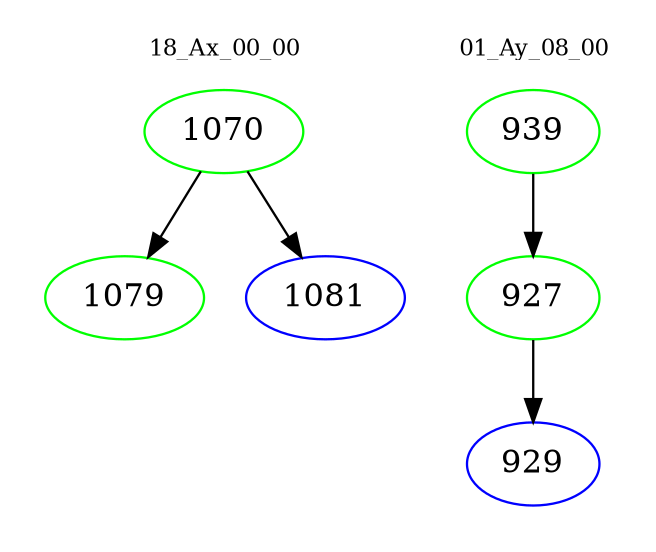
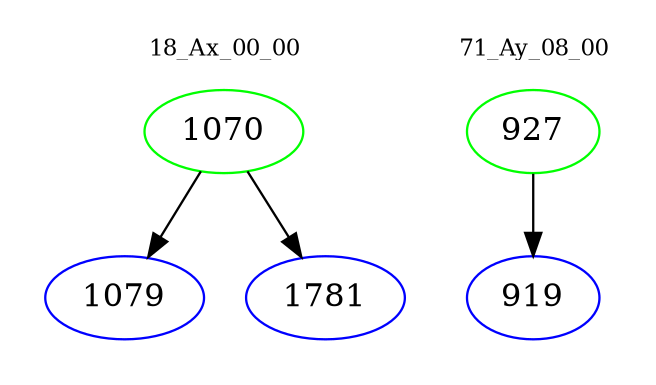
  digraph {
    node [color=green]
    edge [color=black]
-   n1 [label=1079]
+   n1 [color=blue label=1079]
    n2 [label=1070]
-   n3 [color=blue label=1081]
-   n4 [label=939]
+   n3 [color=blue label=1781]
    n5 [label=927]
-   n6 [color=blue label=929]
+   n6 [color=blue label=919]
    subgraph cluster_1 {
      color=white
      fontsize=10
      label="18_Ax_00_00"
      n1
      n2
      n3
    }
    subgraph cluster_2 {
      color=white
      fontsize=10
-     label="01_Ay_08_00"
-     n4
+     label="71_Ay_08_00"
      n5
      n6
    }
    n2 -> n1
    n2 -> n3
-   n4 -> n5
    n5 -> n6
  }
